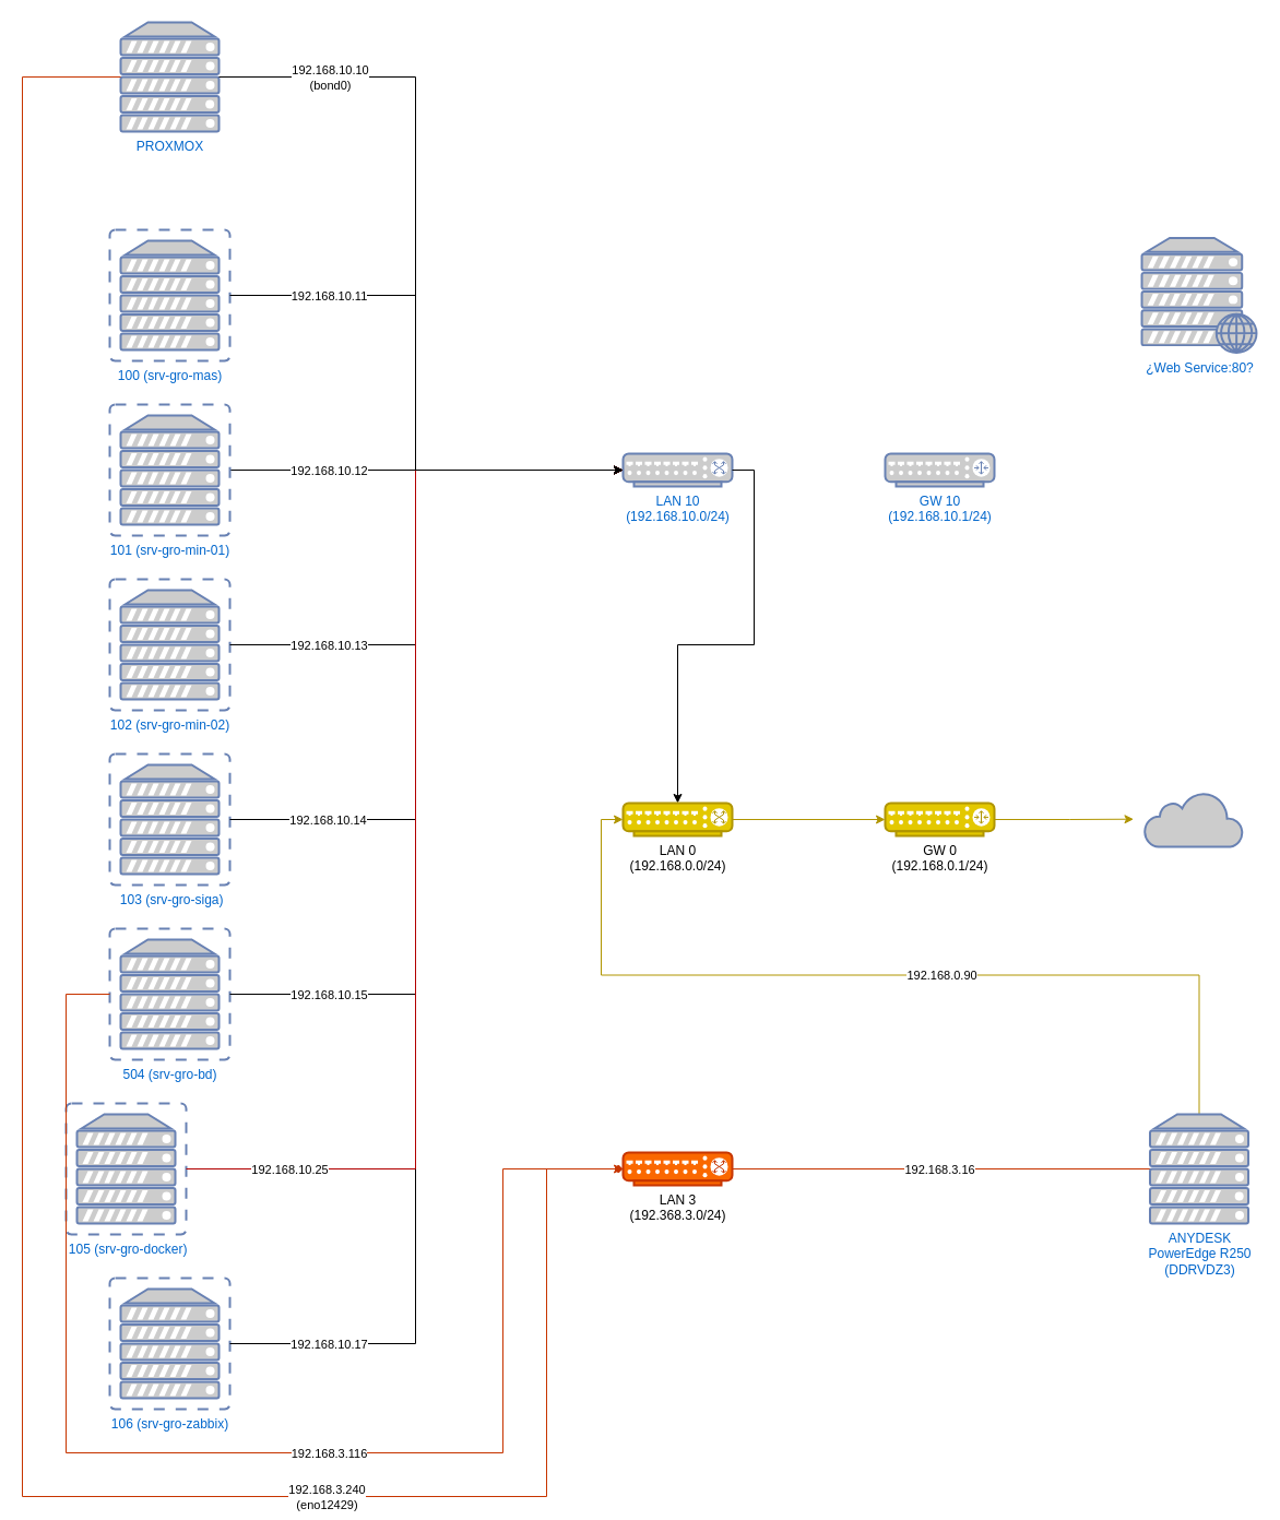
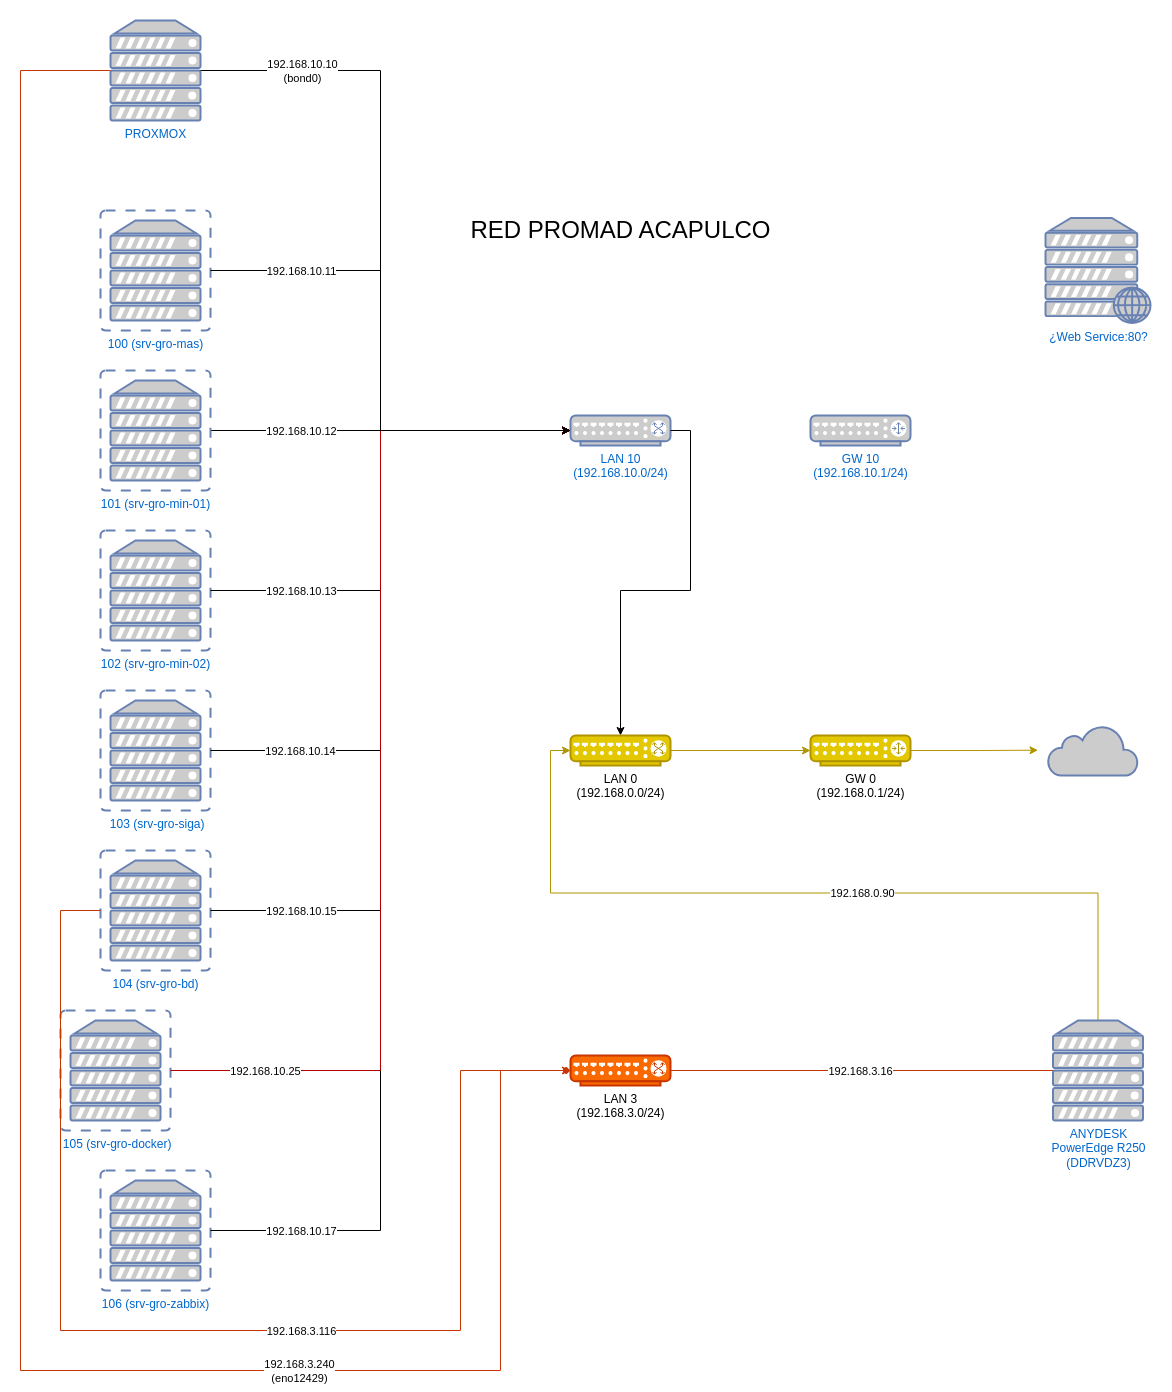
  <mxCell id="0" />
  <mxCell id="1" parent="0" />
  <mxCell id="2" value="100 (srv-gro-mas)" style="fontColor=#0066CC;verticalAlign=top;verticalLabelPosition=bottom;labelPosition=center;align=center;html=1;outlineConnect=0;fillColor=#CCCCCC;strokeColor=#6881B3;gradientColor=none;gradientDirection=north;strokeWidth=2;shape=mxgraph.networks.virtual_server;" vertex="1" parent="1"><mxGeometry x="100" y="210" width="110" height="120" as="geometry" /></mxCell>
  <mxCell id="3" style="edgeStyle=orthogonalEdgeStyle;rounded=0;orthogonalLoop=1;jettySize=auto;html=1;exitX=1;exitY=0.5;exitDx=0;exitDy=0;exitPerimeter=0;" edge="1" parent="1" source="5" target="11"><mxGeometry relative="1" as="geometry" /></mxCell>
  <mxCell id="4" value="192.168.10.12" style="edgeLabel;html=1;align=center;verticalAlign=middle;resizable=0;points=[];" vertex="1" connectable="0" parent="3"><mxGeometry x="-0.583" y="-3" relative="1" as="geometry"><mxPoint x="15" y="-3" as="offset" /></mxGeometry></mxCell>
  <mxCell id="5" value="101 (srv-gro-min-01)" style="fontColor=#0066CC;verticalAlign=top;verticalLabelPosition=bottom;labelPosition=center;align=center;html=1;outlineConnect=0;fillColor=#CCCCCC;strokeColor=#6881B3;gradientColor=none;gradientDirection=north;strokeWidth=2;shape=mxgraph.networks.virtual_server;" vertex="1" parent="1"><mxGeometry x="100" y="370" width="110" height="120" as="geometry" /></mxCell>
  <mxCell id="6" value="102 (srv-gro-min-02)" style="fontColor=#0066CC;verticalAlign=top;verticalLabelPosition=bottom;labelPosition=center;align=center;html=1;outlineConnect=0;fillColor=#CCCCCC;strokeColor=#6881B3;gradientColor=none;gradientDirection=north;strokeWidth=2;shape=mxgraph.networks.virtual_server;" vertex="1" parent="1"><mxGeometry x="100" y="530" width="110" height="120" as="geometry" /></mxCell>
  <mxCell id="7" value="&amp;nbsp;103 (srv-gro-siga)" style="fontColor=#0066CC;verticalAlign=top;verticalLabelPosition=bottom;labelPosition=center;align=center;html=1;outlineConnect=0;fillColor=#CCCCCC;strokeColor=#6881B3;gradientColor=none;gradientDirection=north;strokeWidth=2;shape=mxgraph.networks.virtual_server;" vertex="1" parent="1"><mxGeometry x="100" y="690" width="110" height="120" as="geometry" /></mxCell>
- <mxCell id="8" value="504 (srv-gro-bd)" style="fontColor=#0066CC;verticalAlign=top;verticalLabelPosition=bottom;labelPosition=center;align=center;html=1;outlineConnect=0;fillColor=#CCCCCC;strokeColor=#6881B3;gradientColor=none;gradientDirection=north;strokeWidth=2;shape=mxgraph.networks.virtual_server;" vertex="1" parent="1"><mxGeometry x="100" y="850" width="110" height="120" as="geometry" /></mxCell>
+ <mxCell id="8" value="104 (srv-gro-bd)" style="fontColor=#0066CC;verticalAlign=top;verticalLabelPosition=bottom;labelPosition=center;align=center;html=1;outlineConnect=0;fillColor=#CCCCCC;strokeColor=#6881B3;gradientColor=none;gradientDirection=north;strokeWidth=2;shape=mxgraph.networks.virtual_server;" vertex="1" parent="1"><mxGeometry x="100" y="850" width="110" height="120" as="geometry" /></mxCell>
  <mxCell id="9" value="&amp;nbsp;105 (srv-gro-docker)" style="fontColor=#0066CC;verticalAlign=top;verticalLabelPosition=bottom;labelPosition=center;align=center;html=1;outlineConnect=0;fillColor=#CCCCCC;strokeColor=#6881B3;gradientColor=none;gradientDirection=north;strokeWidth=2;shape=mxgraph.networks.virtual_server;" vertex="1" parent="1"><mxGeometry x="60" y="1010" width="110" height="120" as="geometry" /></mxCell>
  <mxCell id="10" value="106 (srv-gro-zabbix)" style="fontColor=#0066CC;verticalAlign=top;verticalLabelPosition=bottom;labelPosition=center;align=center;html=1;outlineConnect=0;fillColor=#CCCCCC;strokeColor=#6881B3;gradientColor=none;gradientDirection=north;strokeWidth=2;shape=mxgraph.networks.virtual_server;" vertex="1" parent="1"><mxGeometry x="100" y="1170" width="110" height="120" as="geometry" /></mxCell>
  <mxCell id="11" value="LAN 10&lt;br&gt;(192.168.10.0&lt;span style=&quot;background-color: transparent; color: light-dark(rgb(0, 102, 204), rgb(86, 174, 255));&quot;&gt;/24)&lt;/span&gt;" style="fontColor=#0066CC;verticalAlign=top;verticalLabelPosition=bottom;labelPosition=center;align=center;html=1;outlineConnect=0;fillColor=#CCCCCC;strokeColor=#6881B3;gradientColor=none;gradientDirection=north;strokeWidth=2;shape=mxgraph.networks.switch;" vertex="1" parent="1"><mxGeometry x="570" y="415" width="100" height="30" as="geometry" /></mxCell>
- <mxCell id="12" value="LAN 3&lt;br&gt;(192.368.3.0/24)" style="fontColor=#000000;verticalAlign=top;verticalLabelPosition=bottom;labelPosition=center;align=center;html=1;outlineConnect=0;fillColor=#fa6800;strokeColor=#C73500;gradientDirection=north;strokeWidth=2;shape=mxgraph.networks.switch;" vertex="1" parent="1"><mxGeometry x="570" y="1055" width="100" height="30" as="geometry" /></mxCell>
+ <mxCell id="12" value="LAN 3&lt;br&gt;(192.168.3.0/24)" style="fontColor=#000000;verticalAlign=top;verticalLabelPosition=bottom;labelPosition=center;align=center;html=1;outlineConnect=0;fillColor=#fa6800;strokeColor=#C73500;gradientDirection=north;strokeWidth=2;shape=mxgraph.networks.switch;" vertex="1" parent="1"><mxGeometry x="570" y="1055" width="100" height="30" as="geometry" /></mxCell>
  <mxCell id="13" value="GW 10&lt;br&gt;(192.168.10.1/24)" style="fontColor=#0066CC;verticalAlign=top;verticalLabelPosition=bottom;labelPosition=center;align=center;html=1;outlineConnect=0;fillColor=#CCCCCC;strokeColor=#6881B3;gradientColor=none;gradientDirection=north;strokeWidth=2;shape=mxgraph.networks.router;" vertex="1" parent="1"><mxGeometry x="810" y="415" width="100" height="30" as="geometry" /></mxCell>
  <mxCell id="14" style="edgeStyle=orthogonalEdgeStyle;rounded=0;orthogonalLoop=1;jettySize=auto;html=1;exitX=1;exitY=0.5;exitDx=0;exitDy=0;exitPerimeter=0;" edge="1" parent="1" source="11" target="31"><mxGeometry relative="1" as="geometry" /></mxCell>
  <mxCell id="15" style="edgeStyle=orthogonalEdgeStyle;rounded=0;orthogonalLoop=1;jettySize=auto;html=1;exitX=0;exitY=0.5;exitDx=0;exitDy=0;exitPerimeter=0;entryX=0;entryY=0.5;entryDx=0;entryDy=0;entryPerimeter=0;fillColor=#fa6800;strokeColor=#C73500;endArrow=diamond;" edge="1" parent="1" source="8" target="12"><mxGeometry relative="1" as="geometry"><Array as="points"><mxPoint x="60" y="910" /><mxPoint x="60" y="1330" /><mxPoint x="460" y="1330" /><mxPoint x="460" y="1070" /></Array></mxGeometry></mxCell>
  <mxCell id="16" value="192.168.3.116" style="edgeLabel;html=1;align=center;verticalAlign=middle;resizable=0;points=[];" vertex="1" connectable="0" parent="15"><mxGeometry x="0.061" y="-3" relative="1" as="geometry"><mxPoint x="47" y="-3" as="offset" /></mxGeometry></mxCell>
  <mxCell id="17" style="edgeStyle=orthogonalEdgeStyle;rounded=0;orthogonalLoop=1;jettySize=auto;html=1;entryX=0;entryY=0.5;entryDx=0;entryDy=0;entryPerimeter=0;" edge="1" parent="1" source="2" target="11"><mxGeometry relative="1" as="geometry"><Array as="points"><mxPoint x="380" y="270" /><mxPoint x="380" y="430" /></Array></mxGeometry></mxCell>
  <mxCell id="18" value="192.168.10.11" style="edgeLabel;html=1;align=center;verticalAlign=middle;resizable=0;points=[];" vertex="1" connectable="0" parent="17"><mxGeometry x="-0.75" y="-2" relative="1" as="geometry"><mxPoint x="25" y="-2" as="offset" /></mxGeometry></mxCell>
  <mxCell id="19" style="edgeStyle=orthogonalEdgeStyle;rounded=0;orthogonalLoop=1;jettySize=auto;html=1;exitX=1;exitY=0.5;exitDx=0;exitDy=0;exitPerimeter=0;entryX=0;entryY=0.5;entryDx=0;entryDy=0;entryPerimeter=0;" edge="1" parent="1" source="6" target="11"><mxGeometry relative="1" as="geometry"><Array as="points"><mxPoint x="380" y="590" /><mxPoint x="380" y="430" /></Array></mxGeometry></mxCell>
  <mxCell id="20" value="192.168.10.13" style="edgeLabel;html=1;align=center;verticalAlign=middle;resizable=0;points=[];" vertex="1" connectable="0" parent="19"><mxGeometry x="-0.735" y="-1" relative="1" as="geometry"><mxPoint x="21" y="-1" as="offset" /></mxGeometry></mxCell>
  <mxCell id="21" style="edgeStyle=orthogonalEdgeStyle;rounded=0;orthogonalLoop=1;jettySize=auto;html=1;entryX=0;entryY=0.5;entryDx=0;entryDy=0;entryPerimeter=0;" edge="1" parent="1" source="7" target="11"><mxGeometry relative="1" as="geometry"><Array as="points"><mxPoint x="380" y="750" /><mxPoint x="380" y="430" /></Array></mxGeometry></mxCell>
  <mxCell id="22" value="192.168.10.14" style="edgeLabel;html=1;align=center;verticalAlign=middle;resizable=0;points=[];" vertex="1" connectable="0" parent="21"><mxGeometry x="-0.756" relative="1" as="geometry"><mxPoint x="6" as="offset" /></mxGeometry></mxCell>
  <mxCell id="23" style="edgeStyle=orthogonalEdgeStyle;rounded=0;orthogonalLoop=1;jettySize=auto;html=1;exitX=1;exitY=0.5;exitDx=0;exitDy=0;exitPerimeter=0;entryX=0;entryY=0.5;entryDx=0;entryDy=0;entryPerimeter=0;" edge="1" parent="1" source="8" target="11"><mxGeometry relative="1" as="geometry"><Array as="points"><mxPoint x="380" y="910" /><mxPoint x="380" y="430" /></Array></mxGeometry></mxCell>
  <mxCell id="24" value="192.168.10.15" style="edgeLabel;html=1;align=center;verticalAlign=middle;resizable=0;points=[];" vertex="1" connectable="0" parent="23"><mxGeometry x="-0.779" y="-1" relative="1" as="geometry"><mxPoint x="-3" y="-1" as="offset" /></mxGeometry></mxCell>
  <mxCell id="25" style="edgeStyle=orthogonalEdgeStyle;rounded=0;orthogonalLoop=1;jettySize=auto;html=1;exitX=1;exitY=0.5;exitDx=0;exitDy=0;exitPerimeter=0;entryX=0;entryY=0.5;entryDx=0;entryDy=0;entryPerimeter=0;" edge="1" parent="1" source="10" target="11"><mxGeometry relative="1" as="geometry"><Array as="points"><mxPoint x="380" y="1230" /><mxPoint x="380" y="430" /></Array></mxGeometry></mxCell>
  <mxCell id="26" value="192.168.10.17" style="edgeLabel;html=1;align=center;verticalAlign=middle;resizable=0;points=[];" vertex="1" connectable="0" parent="25"><mxGeometry x="-0.869" relative="1" as="geometry"><mxPoint x="14" as="offset" /></mxGeometry></mxCell>
+ <mxCell id="27" value="RED PROMAD ACAPULCO" style="text;html=1;align=center;verticalAlign=middle;resizable=0;points=[];autosize=1;strokeColor=none;fillColor=none;fontSize=24;" vertex="1" parent="1"><mxGeometry x="460" y="210" width="320" height="40" as="geometry" /></mxCell>
  <mxCell id="28" style="edgeStyle=orthogonalEdgeStyle;rounded=0;orthogonalLoop=1;jettySize=auto;html=1;entryX=0;entryY=0.5;entryDx=0;entryDy=0;entryPerimeter=0;fillColor=#e51400;strokeColor=#B20000;" edge="1" parent="1" source="9" target="11"><mxGeometry relative="1" as="geometry"><Array as="points"><mxPoint x="380" y="1070" /><mxPoint x="380" y="430" /></Array></mxGeometry></mxCell>
  <mxCell id="29" value="192.168.10.25" style="edgeLabel;html=1;align=center;verticalAlign=middle;resizable=0;points=[];fontColor=light-dark(#000000,#FF0000);" vertex="1" connectable="0" parent="28"><mxGeometry x="-0.81" y="-3" relative="1" as="geometry"><mxPoint x="-5" y="-3" as="offset" /></mxGeometry></mxCell>
  <mxCell id="30" value="¿Web Service:80?" style="fontColor=#0066CC;verticalAlign=top;verticalLabelPosition=bottom;labelPosition=center;align=center;html=1;outlineConnect=0;fillColor=#CCCCCC;strokeColor=#6881B3;gradientColor=none;gradientDirection=north;strokeWidth=2;shape=mxgraph.networks.web_server;" vertex="1" parent="1"><mxGeometry x="1045" y="217.5" width="105" height="105" as="geometry" /></mxCell>
  <mxCell id="31" value="LAN 0&lt;br&gt;(192.168.0.0/24)" style="fontColor=#000000;verticalAlign=top;verticalLabelPosition=bottom;labelPosition=center;align=center;html=1;outlineConnect=0;fillColor=#e3c800;strokeColor=#B09500;gradientDirection=north;strokeWidth=2;shape=mxgraph.networks.switch;" vertex="1" parent="1"><mxGeometry x="570" y="735" width="100" height="30" as="geometry" /></mxCell>
  <mxCell id="32" style="edgeStyle=orthogonalEdgeStyle;rounded=0;orthogonalLoop=1;jettySize=auto;html=1;exitX=0;exitY=0.5;exitDx=0;exitDy=0;exitPerimeter=0;entryX=1;entryY=0.5;entryDx=0;entryDy=0;entryPerimeter=0;fillColor=#fa6800;strokeColor=#C73500;endArrow=none;" edge="1" parent="1" source="40" target="12"><mxGeometry relative="1" as="geometry" /></mxCell>
  <mxCell id="33" value="192.168.3.16" style="edgeLabel;html=1;align=center;verticalAlign=middle;resizable=0;points=[];" vertex="1" connectable="0" parent="32"><mxGeometry x="0.004" y="4" relative="1" as="geometry"><mxPoint x="-1" y="-4" as="offset" /></mxGeometry></mxCell>
  <mxCell id="34" style="edgeStyle=orthogonalEdgeStyle;rounded=0;orthogonalLoop=1;jettySize=auto;html=1;exitX=0.5;exitY=0;exitDx=0;exitDy=0;exitPerimeter=0;entryX=0;entryY=0.5;entryDx=0;entryDy=0;entryPerimeter=0;fillColor=#e3c800;strokeColor=#B09500;" edge="1" parent="1" source="40" target="31"><mxGeometry relative="1" as="geometry" /></mxCell>
  <mxCell id="35" value="192.168.0.90" style="edgeLabel;html=1;align=center;verticalAlign=middle;resizable=0;points=[];" vertex="1" connectable="0" parent="34"><mxGeometry x="0.075" y="-2" relative="1" as="geometry"><mxPoint x="86" y="2" as="offset" /></mxGeometry></mxCell>
  <mxCell id="36" value="GW 0&lt;br&gt;(192.168.0.1/24)" style="fontColor=#000000;verticalAlign=top;verticalLabelPosition=bottom;labelPosition=center;align=center;html=1;outlineConnect=0;fillColor=#e3c800;strokeColor=#B09500;gradientDirection=north;strokeWidth=2;shape=mxgraph.networks.router;" vertex="1" parent="1"><mxGeometry x="810" y="735" width="100" height="30" as="geometry" /></mxCell>
  <mxCell id="37" style="edgeStyle=orthogonalEdgeStyle;rounded=0;orthogonalLoop=1;jettySize=auto;html=1;entryX=0;entryY=0.5;entryDx=0;entryDy=0;entryPerimeter=0;fillColor=#e3c800;strokeColor=#B09500;" edge="1" parent="1" source="31" target="36"><mxGeometry relative="1" as="geometry" /></mxCell>
  <mxCell id="38" value="" style="html=1;outlineConnect=0;fillColor=#CCCCCC;strokeColor=#6881B3;gradientColor=none;gradientDirection=north;strokeWidth=2;shape=mxgraph.networks.cloud;fontColor=#ffffff;" vertex="1" parent="1"><mxGeometry x="1047.5" y="725" width="90" height="50" as="geometry" /></mxCell>
  <mxCell id="39" style="edgeStyle=orthogonalEdgeStyle;rounded=0;orthogonalLoop=1;jettySize=auto;html=1;exitX=1;exitY=0.5;exitDx=0;exitDy=0;exitPerimeter=0;entryX=-0.111;entryY=0.494;entryDx=0;entryDy=0;entryPerimeter=0;fillColor=#e3c800;strokeColor=#B09500;" edge="1" parent="1" source="36" target="38"><mxGeometry relative="1" as="geometry" /></mxCell>
  <mxCell id="40" value="ANYDESK&lt;br&gt;PowerEdge R250&lt;br&gt;(DDRVDZ3)" style="fontColor=#0066CC;verticalAlign=top;verticalLabelPosition=bottom;labelPosition=center;align=center;html=1;outlineConnect=0;fillColor=#CCCCCC;strokeColor=#6881B3;gradientColor=none;gradientDirection=north;strokeWidth=2;shape=mxgraph.networks.server;" vertex="1" parent="1"><mxGeometry x="1052.5" y="1020" width="90" height="100" as="geometry" /></mxCell>
  <mxCell id="41" value="PROXMOX" style="fontColor=#0066CC;verticalAlign=top;verticalLabelPosition=bottom;labelPosition=center;align=center;html=1;outlineConnect=0;fillColor=#CCCCCC;strokeColor=#6881B3;gradientColor=none;gradientDirection=north;strokeWidth=2;shape=mxgraph.networks.server;" vertex="1" parent="1"><mxGeometry x="110" y="20" width="90" height="100" as="geometry" /></mxCell>
  <mxCell id="42" style="edgeStyle=orthogonalEdgeStyle;rounded=0;orthogonalLoop=1;jettySize=auto;html=1;entryX=0;entryY=0.5;entryDx=0;entryDy=0;entryPerimeter=0;" edge="1" parent="1" source="41" target="11"><mxGeometry relative="1" as="geometry"><Array as="points"><mxPoint x="380" y="70" /><mxPoint x="380" y="430" /></Array></mxGeometry></mxCell>
  <mxCell id="43" value="192.168.10.10&lt;br&gt;(bond0)" style="edgeLabel;html=1;align=center;verticalAlign=middle;resizable=0;points=[];" vertex="1" connectable="0" parent="42"><mxGeometry x="-0.741" y="-1" relative="1" as="geometry"><mxPoint x="6" y="-1" as="offset" /></mxGeometry></mxCell>
  <mxCell id="44" style="edgeStyle=orthogonalEdgeStyle;rounded=0;orthogonalLoop=1;jettySize=auto;html=1;exitX=0;exitY=0.5;exitDx=0;exitDy=0;exitPerimeter=0;entryX=0;entryY=0.5;entryDx=0;entryDy=0;entryPerimeter=0;fillColor=#fa6800;strokeColor=#C73500;" edge="1" parent="1" source="41" target="12"><mxGeometry relative="1" as="geometry"><Array as="points"><mxPoint x="20" y="70" /><mxPoint x="20" y="1370" /><mxPoint x="500" y="1370" /><mxPoint x="500" y="1070" /></Array></mxGeometry></mxCell>
  <mxCell id="45" value="192.168.3.240&lt;br&gt;(eno12429)" style="edgeLabel;html=1;align=center;verticalAlign=middle;resizable=0;points=[];" vertex="1" connectable="0" parent="44"><mxGeometry x="0.489" y="-1" relative="1" as="geometry"><mxPoint y="-1" as="offset" /></mxGeometry></mxCell>
